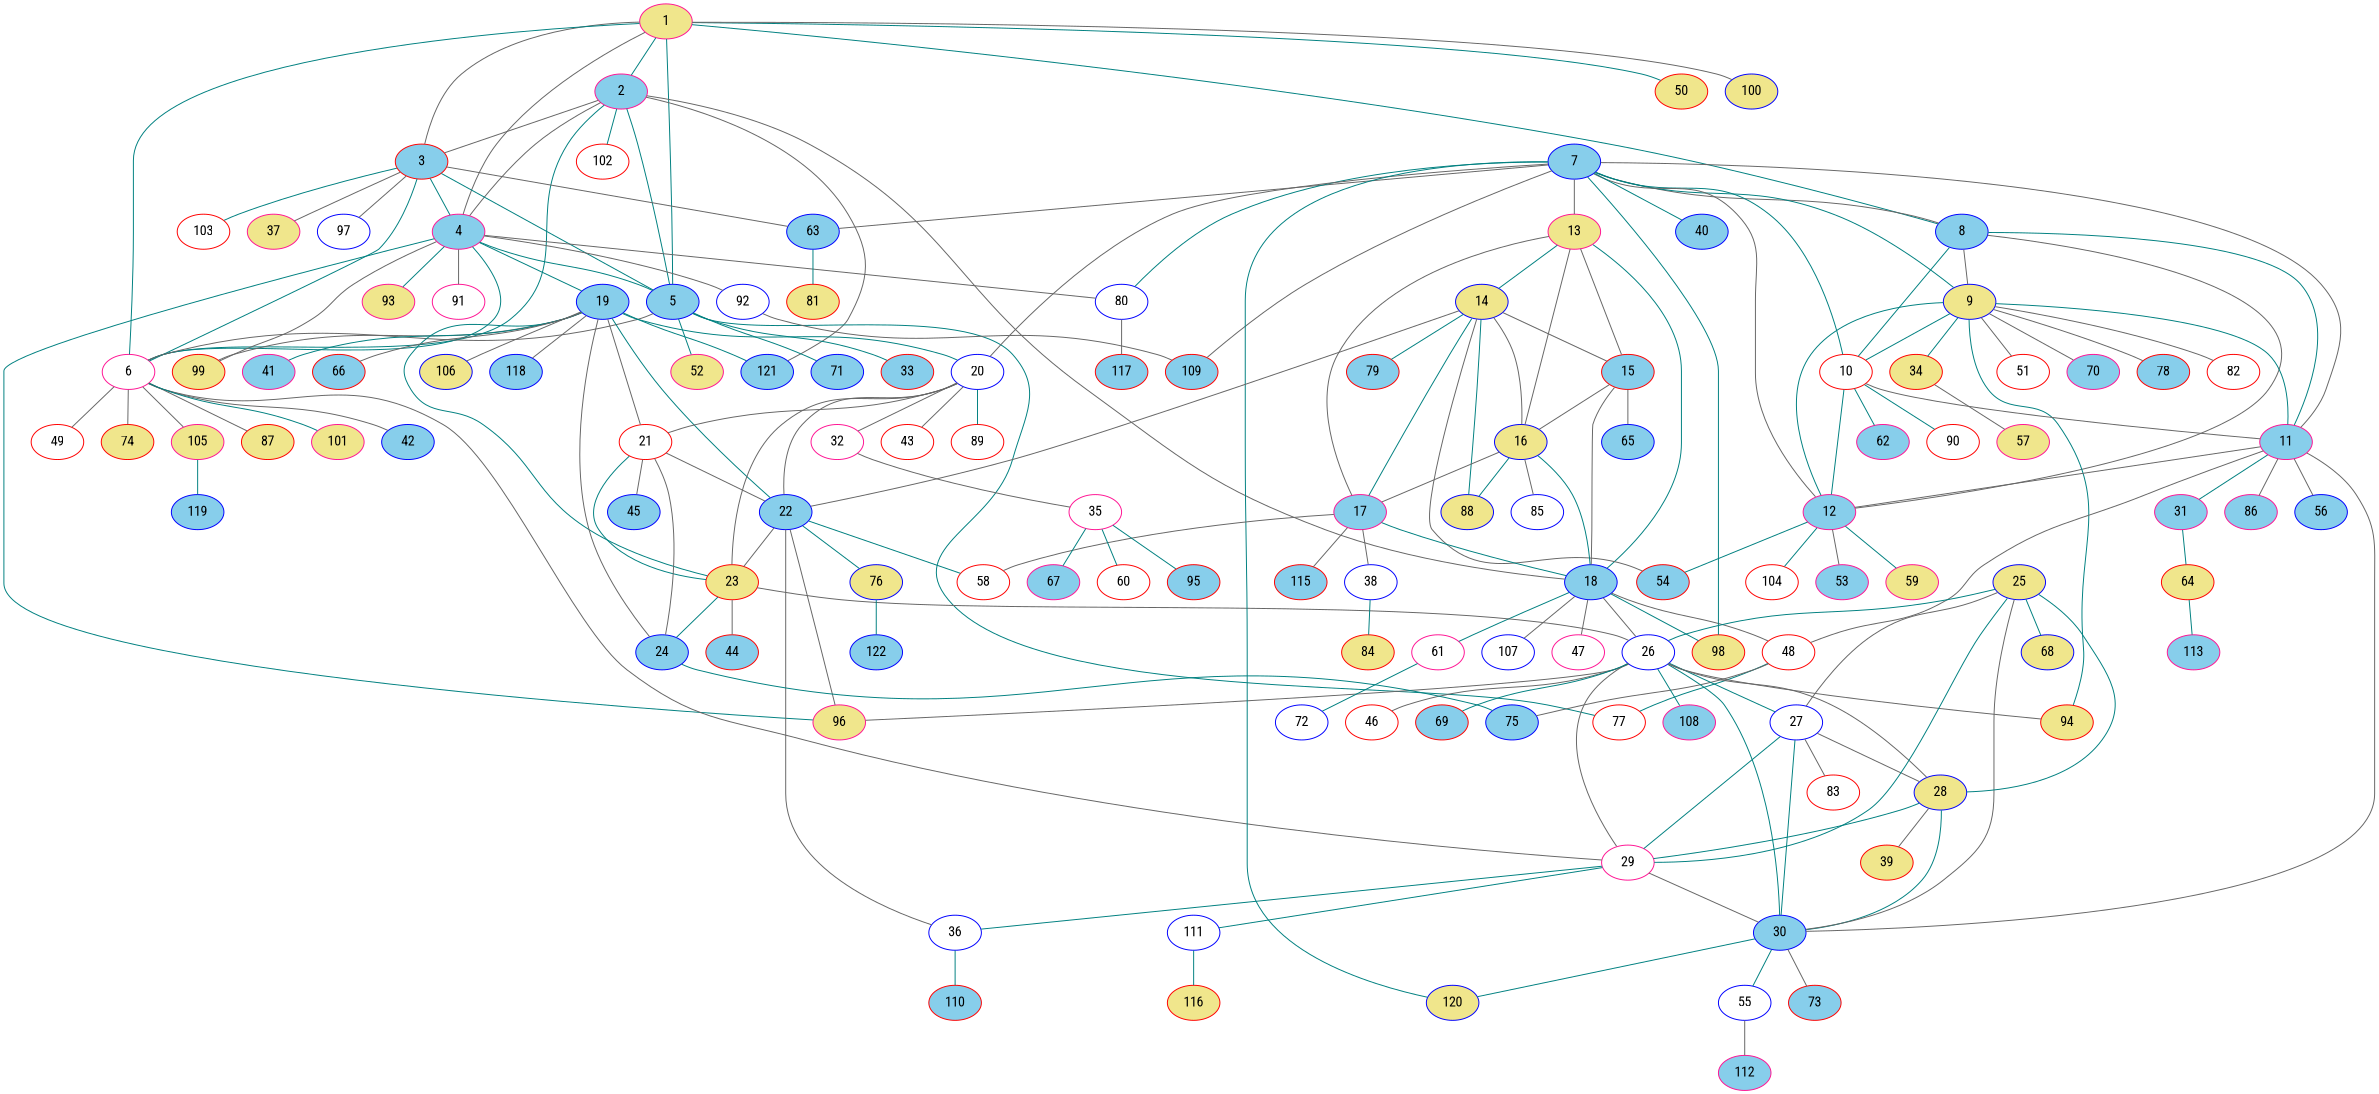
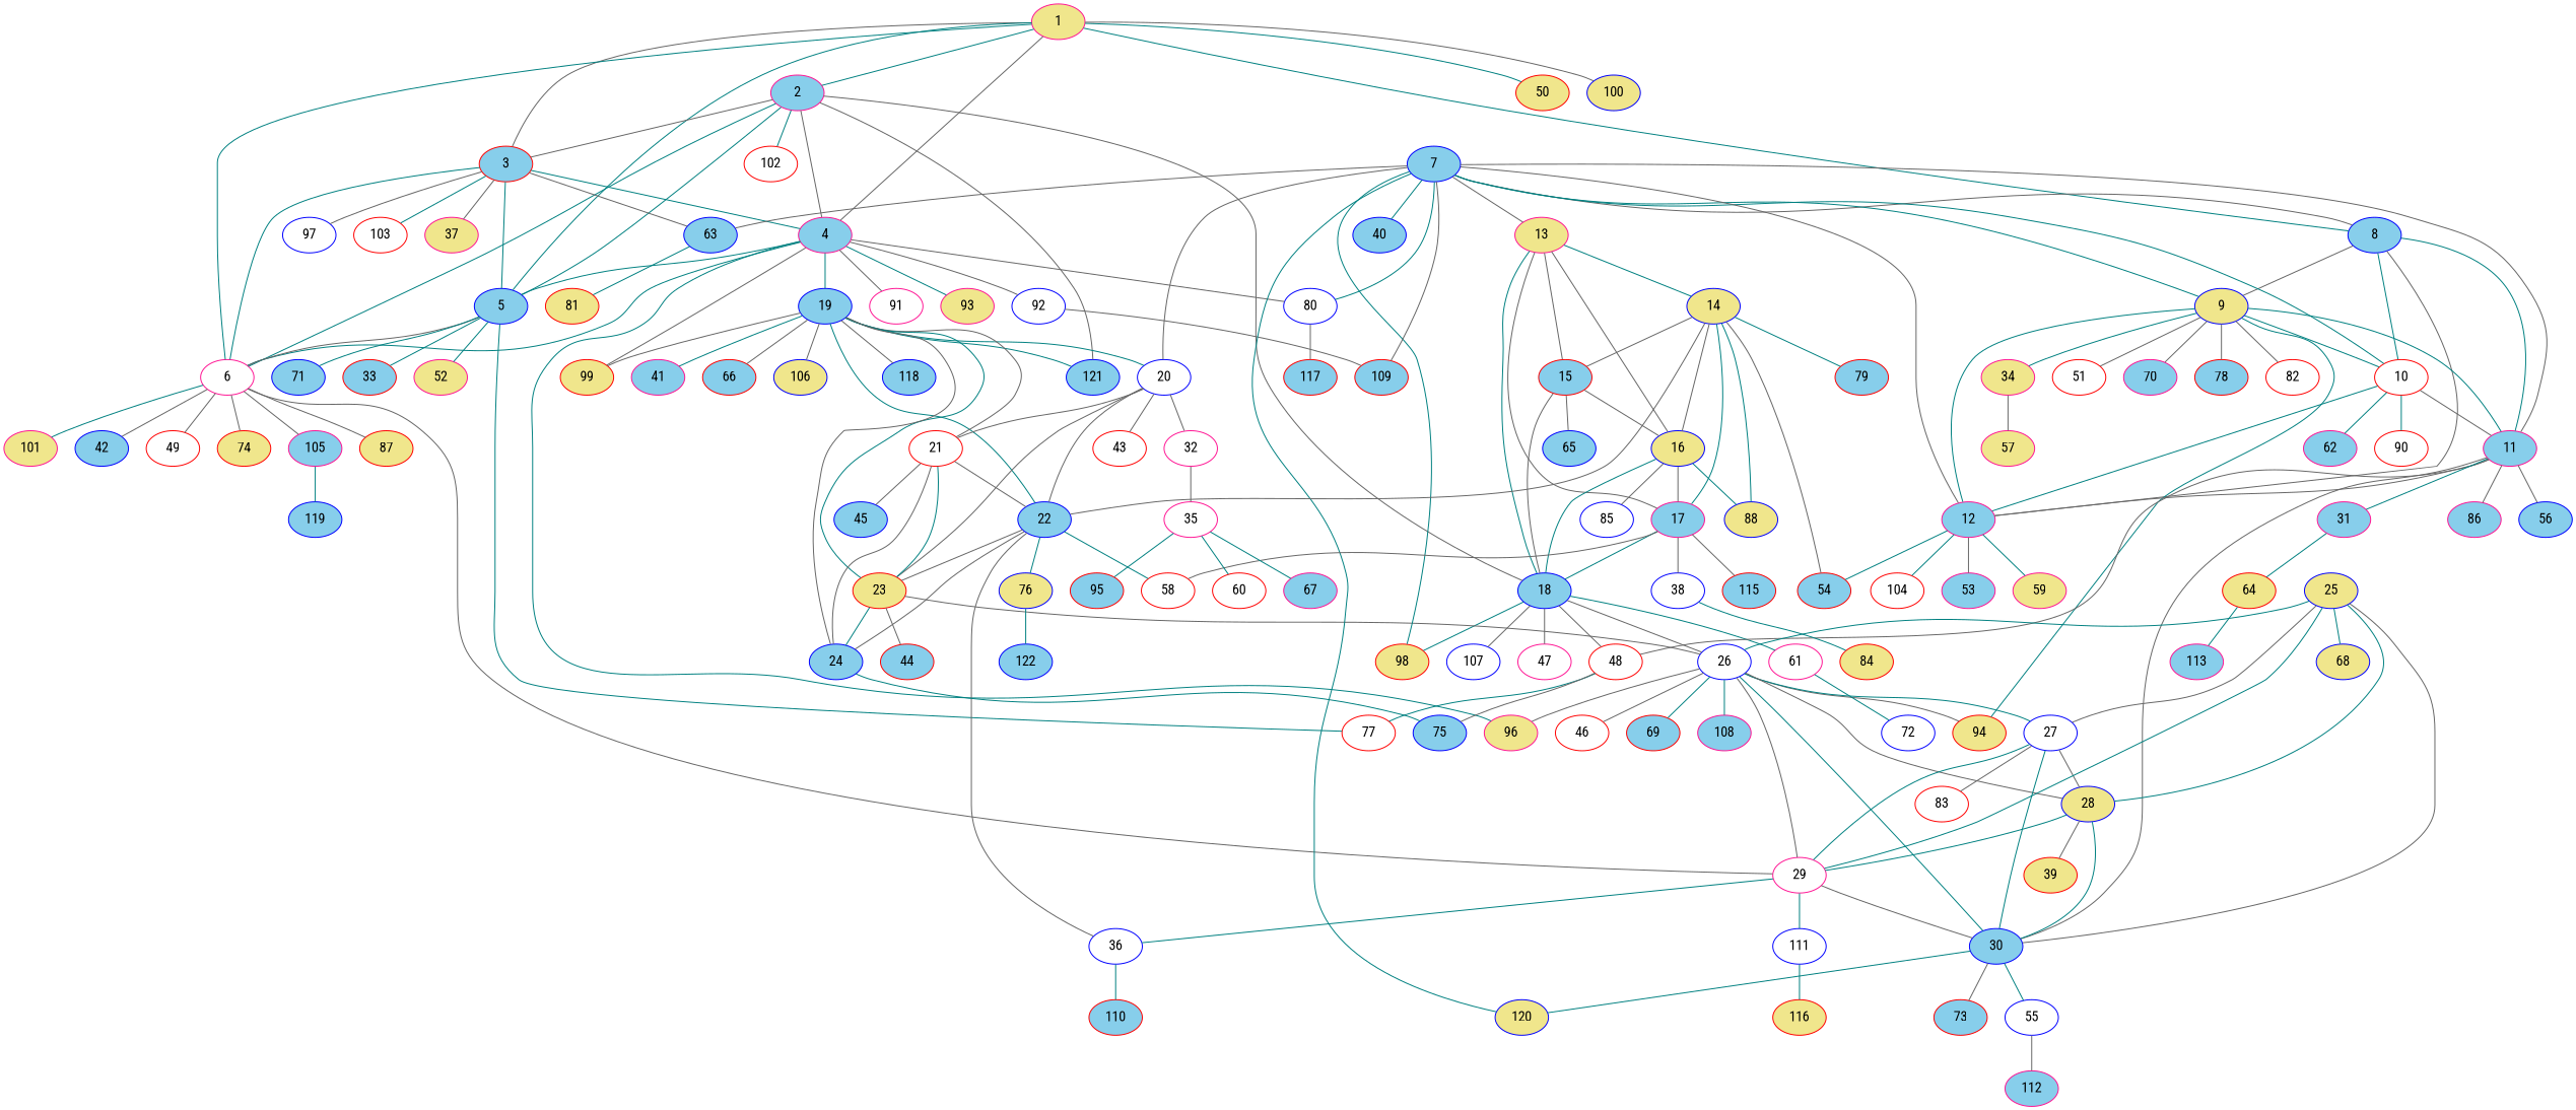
  graph {
    fontname="Roboto Condensed"
    node [color=red fillcolor=skyblue fontname="Roboto Condensed" style=filled]
    edge [color=gray40 fontname="Roboto Condensed"]
    1 [color=deeppink fillcolor=khaki]
    2 [color=deeppink]
    3
    4 [color=deeppink]
    5 [color=blue]
    6 [color=deeppink fillcolor=white]
    8 [color=blue]
    50 [fillcolor=khaki]
    100 [color=blue fillcolor=khaki]
    18 [color=blue]
    102 [fillcolor=white]
    121 [color=blue]
    37 [color=deeppink fillcolor=khaki]
    63 [color=blue]
    97 [color=blue fillcolor=white]
    103 [fillcolor=white]
    19 [color=blue]
    80 [color=blue fillcolor=white]
    91 [color=deeppink fillcolor=white]
    92 [color=blue fillcolor=white]
    93 [color=deeppink fillcolor=khaki]
    96 [color=deeppink fillcolor=khaki]
    99 [fillcolor=khaki]
    33
    52 [color=deeppink fillcolor=khaki]
    71 [color=blue]
    77 [fillcolor=white]
    29 [color=deeppink fillcolor=white]
    42 [color=blue]
    49 [fillcolor=white]
    74 [fillcolor=khaki]
    87 [fillcolor=khaki]
    101 [color=deeppink fillcolor=khaki]
-   105 [color=deeppink fillcolor=khaki]
+   105 [color=deeppink]
    9 [color=blue fillcolor=khaki]
    10 [fillcolor=white]
    11 [color=deeppink]
    12 [color=deeppink]
    98 [fillcolor=khaki]
    48 [fillcolor=white]
    26 [color=blue fillcolor=white]
    47 [color=deeppink fillcolor=white]
    61 [color=deeppink fillcolor=white]
    107 [color=blue fillcolor=white]
    81 [fillcolor=khaki]
    20 [color=blue fillcolor=white]
    22 [color=blue]
    21 [fillcolor=white]
    23 [fillcolor=khaki]
    24 [color=blue]
    41 [color=deeppink]
    66
    106 [color=blue fillcolor=khaki]
    118 [color=blue]
    117
    109
    30 [color=blue]
    36 [color=blue fillcolor=white]
    111 [color=blue fillcolor=white]
    119 [color=blue]
    7 [color=blue]
    13 [color=deeppink fillcolor=khaki]
    40 [color=blue]
    120 [color=blue fillcolor=khaki]
-   34 [fillcolor=khaki]
+   34 [color=deeppink fillcolor=khaki]
    51 [fillcolor=white]
    70 [color=deeppink]
    78
    82 [fillcolor=white]
    94 [fillcolor=khaki]
    62 [color=deeppink]
    90 [fillcolor=white]
    31 [color=deeppink]
    56 [color=blue]
    86 [color=deeppink]
    53 [color=deeppink]
    54
    59 [color=deeppink fillcolor=khaki]
    104 [fillcolor=white]
    14 [color=blue fillcolor=khaki]
    15
    16 [color=blue fillcolor=khaki]
    17 [color=deeppink]
    32 [color=deeppink fillcolor=white]
    43 [fillcolor=white]
-   89 [fillcolor=white]
    57 [color=deeppink fillcolor=khaki]
    55 [color=blue fillcolor=white]
    73
    64 [fillcolor=khaki]
    75 [color=blue]
    79
    88 [color=blue fillcolor=khaki]
    65 [color=blue]
    85 [color=blue fillcolor=white]
    38 [color=blue fillcolor=white]
    58 [fillcolor=white]
    115
    76 [color=blue fillcolor=khaki]
    84 [fillcolor=khaki]
    27 [color=blue fillcolor=white]
    28 [color=blue fillcolor=khaki]
    46 [fillcolor=white]
    69
    108 [color=deeppink]
    72 [color=blue fillcolor=white]
    45 [color=blue]
    44
    35 [color=deeppink fillcolor=white]
    110
    122 [color=blue]
    25 [color=blue fillcolor=khaki]
    68 [color=blue fillcolor=khaki]
    83 [fillcolor=white]
    39 [fillcolor=khaki]
    116 [fillcolor=khaki]
    112 [color=deeppink]
    113 [color=deeppink]
    60 [fillcolor=white]
    67 [color=deeppink]
    95
    1 -- 2 [color=teal]
    1 -- 3
    1 -- 4
    1 -- 5 [color=teal]
    1 -- 6 [color=teal]
    1 -- 8 [color=teal]
    1 -- 50 [color=teal]
    1 -- 100
    2 -- 3
    2 -- 4
    2 -- 5 [color=teal]
    2 -- 6 [color=teal]
    2 -- 18
    2 -- 102 [color=teal]
    2 -- 121
    3 -- 4 [color=teal]
    3 -- 5 [color=teal]
    3 -- 6 [color=teal]
    3 -- 37
    3 -- 63
    3 -- 97
    3 -- 103 [color=teal]
    4 -- 5 [color=teal]
    4 -- 6 [color=teal]
    4 -- 19 [color=teal]
    4 -- 80
    4 -- 91
    4 -- 92
    4 -- 93 [color=teal]
    4 -- 96 [color=teal]
    4 -- 99
    5 -- 6
    5 -- 33 [color=teal]
    5 -- 52 [color=teal]
    5 -- 71 [color=teal]
    5 -- 77 [color=teal]
    6 -- 29
    6 -- 42
    6 -- 49
    6 -- 74
    6 -- 87
    6 -- 101 [color=teal]
    6 -- 105
    8 -- 9
    8 -- 10 [color=teal]
    8 -- 11 [color=teal]
    8 -- 12
    18 -- 98 [color=teal]
    18 -- 48
    18 -- 26
    18 -- 47
    18 -- 61 [color=teal]
    18 -- 107
    63 -- 81 [color=teal]
    19 -- 121 [color=teal]
    19 -- 99
    19 -- 20 [color=teal]
    19 -- 22 [color=teal]
    19 -- 21
    19 -- 23 [color=teal]
    19 -- 24
    19 -- 41 [color=teal]
    19 -- 66
    19 -- 106
    19 -- 118
    80 -- 117
    92 -- 109
    29 -- 30
    29 -- 36 [color=teal]
    29 -- 111 [color=teal]
    105 -- 119 [color=teal]
    9 -- 10 [color=teal]
    9 -- 11 [color=teal]
    9 -- 12 [color=teal]
    9 -- 34 [color=teal]
    9 -- 51
    9 -- 70
    9 -- 78
    9 -- 82
    9 -- 94 [color=teal]
    10 -- 11
    10 -- 12 [color=teal]
    10 -- 62 [color=teal]
    10 -- 90 [color=teal]
    11 -- 12
    11 -- 48
    11 -- 30
    11 -- 31 [color=teal]
    11 -- 56
    11 -- 86
    12 -- 53
    12 -- 54 [color=teal]
    12 -- 59 [color=teal]
    12 -- 104 [color=teal]
    48 -- 77 [color=teal]
    48 -- 75
    26 -- 96
    26 -- 29
    26 -- 30 [color=teal]
    26 -- 94
    26 -- 27 [color=teal]
    26 -- 28
    26 -- 46
    26 -- 69 [color=teal]
    26 -- 108 [color=teal]
    61 -- 72 [color=teal]
    20 -- 22
    20 -- 21
    20 -- 23
    20 -- 32
    20 -- 43
-   20 -- 89 [color=teal]
    22 -- 23
-   22 -- 96
+   22 -- 24
    22 -- 36
    22 -- 58 [color=teal]
    22 -- 76 [color=teal]
    21 -- 22
    21 -- 23 [color=teal]
    21 -- 24
    21 -- 45
    23 -- 26
    23 -- 24 [color=teal]
    23 -- 44
    24 -- 75 [color=teal]
    30 -- 120 [color=teal]
    30 -- 55 [color=teal]
    30 -- 73
    36 -- 110 [color=teal]
    111 -- 116 [color=teal]
    7 -- 8
    7 -- 63
    7 -- 80 [color=teal]
    7 -- 9 [color=teal]
    7 -- 10 [color=teal]
    7 -- 11
    7 -- 12
    7 -- 98 [color=teal]
    7 -- 20
    7 -- 109
    7 -- 13
    7 -- 40 [color=teal]
    7 -- 120 [color=teal]
    13 -- 18 [color=teal]
    13 -- 14 [color=teal]
    13 -- 15
    13 -- 16
    13 -- 17
    34 -- 57
    31 -- 64 [color=teal]
    14 -- 22
    14 -- 54
    14 -- 15
    14 -- 16
    14 -- 17 [color=teal]
    14 -- 79 [color=teal]
    14 -- 88 [color=teal]
    15 -- 18
    15 -- 16
    15 -- 65
    16 -- 18 [color=teal]
    16 -- 17
    16 -- 88 [color=teal]
    16 -- 85
    17 -- 18 [color=teal]
    17 -- 38
    17 -- 58
    17 -- 115
    32 -- 35
    55 -- 112
    64 -- 113 [color=teal]
    38 -- 84 [color=teal]
    76 -- 122 [color=teal]
    27 -- 29 [color=teal]
    27 -- 30 [color=teal]
    27 -- 28
    27 -- 83
    28 -- 29 [color=teal]
    28 -- 30 [color=teal]
    28 -- 39
    35 -- 60 [color=teal]
    35 -- 67 [color=teal]
    35 -- 95 [color=teal]
    25 -- 29 [color=teal]
    25 -- 26 [color=teal]
    25 -- 30
    25 -- 27
    25 -- 28 [color=teal]
    25 -- 68 [color=teal]
  }
